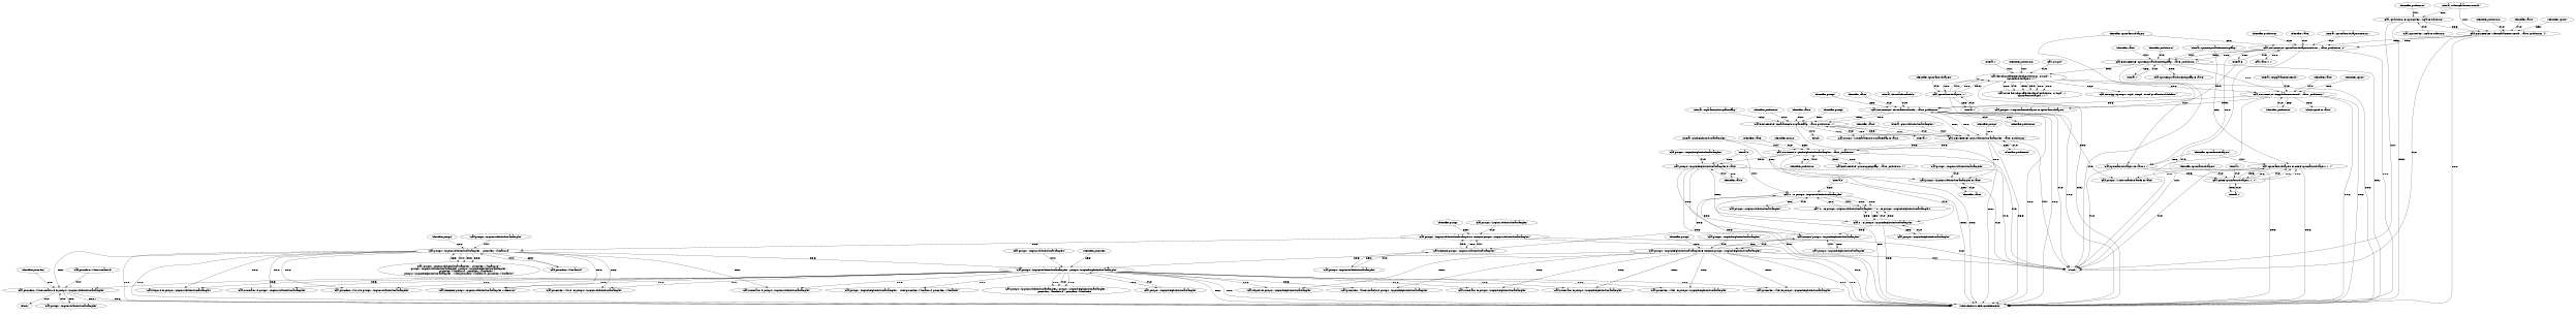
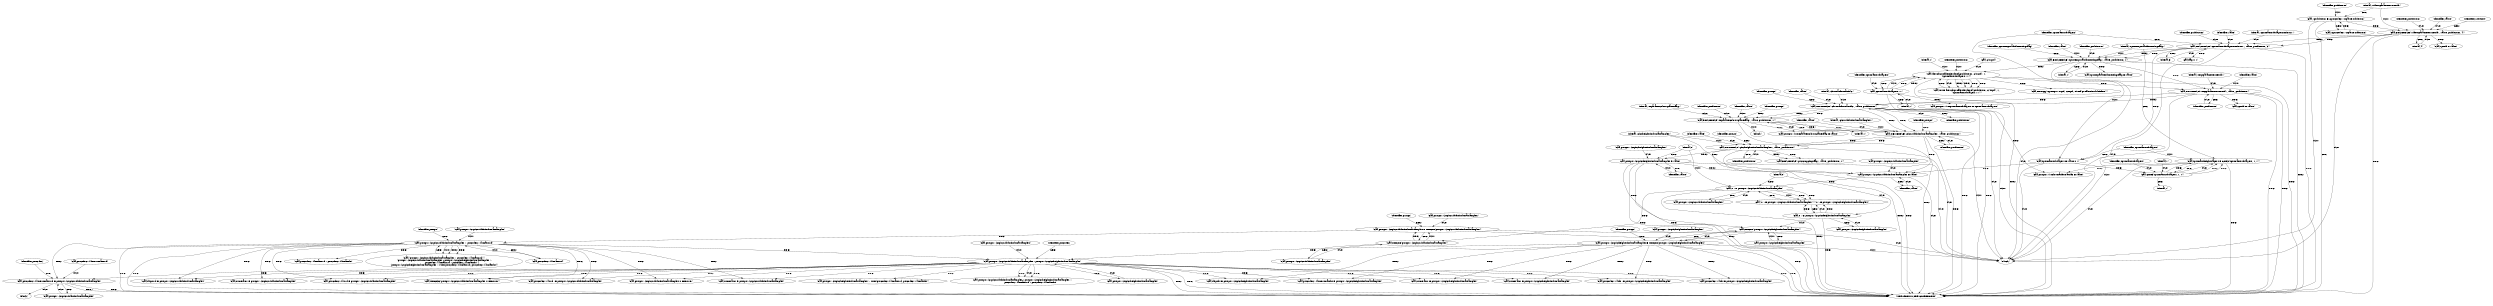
  digraph {
    n1 [label="(Call,ps_codec->i4_new_max_wd = ps_sps->i2_pic_width_in_luma_samples)"]
    n2 [label="(MethodReturn,IHEVCD_ERROR_T)"]
    n3 [label="(Block,)"]
    n4 [label="(Call,ps_sps->i2_pic_width_in_luma_samples)"]
    n5 [label="(Call,ps_sps->i2_pic_width_in_luma_samples * ps_sps->i2_pic_height_in_luma_samples)"]
    n6 [label="(Call,numerator = ps_sps->i2_pic_width_in_luma_samples)"]
    n7 [label="(Call,ps_codec->i4_wd = ps_sps->i2_pic_width_in_luma_samples)"]
+   n8 [label="(Call,ps_sps->i2_pic_width_in_luma_samples + PAD_WD)"]
    n9 [label="(Call,ALIGN32(ps_sps->i2_pic_width_in_luma_samples + PAD_WD))"]
    n10 [label="(Call,ps_codec->i4_wd != ps_sps->i2_pic_width_in_luma_samples)"]
    n11 [label="(Call,disp_ht = ps_sps->i2_pic_height_in_luma_samples)"]
    n12 [label="(Call,disp_wd = ps_sps->i2_pic_width_in_luma_samples)"]
    n13 [label="(Call,ps_codec->i4_new_max_ht = ps_sps->i2_pic_height_in_luma_samples)"]
    n14 [label="(Call,ps_sps->i2_pic_height_in_luma_samples > MAX(ps_codec->i4_max_wd, ps_codec->i4_max_ht))"]
    n15 [label="(Call,ps_sps->i2_pic_width_in_luma_samples * ps_sps->i2_pic_height_in_luma_samples >\n                       ps_codec->i4_max_wd * ps_codec->i4_max_ht)"]
    n16 [label="(Call,numerator = ps_sps->i2_pic_height_in_luma_samples)"]
    n17 [label="(Call,ps_sps->i2_pic_height_in_luma_samples)"]
    n18 [label="(Call,ps_codec->i4_ht != ps_sps->i2_pic_height_in_luma_samples)"]
    n19 [label="(Call,ps_codec->i4_ht = ps_sps->i2_pic_height_in_luma_samples)"]
    n20 [label="(Call,numerator = ps_sps->i2_pic_height_in_luma_samples)"]
    n21 [label="(Call,numerator = ps_sps->i2_pic_width_in_luma_samples)"]
    n22 [label="(Call,ps_sps->i2_pic_width_in_luma_samples > ps_codec->i4_max_wd)"]
+   n23 [label="(Call,ps_codec->i4_max_wd * ps_codec->i4_max_ht)"]
    n24 [label="(Call,(ps_sps->i2_pic_width_in_luma_samples > ps_codec->i4_max_wd) ||\n (ps_sps->i2_pic_width_in_luma_samples * ps_sps->i2_pic_height_in_luma_samples >\n                       ps_codec->i4_max_wd * ps_codec->i4_max_ht) ||\n (ps_sps->i2_pic_height_in_luma_samples > MAX(ps_codec->i4_max_wd, ps_codec->i4_max_ht)))"]
    n25 [label="(Call,ps_codec->i4_max_wd)"]
    n26 [label="(Call,ps_sps->i2_pic_width_in_luma_samples = ALIGN8(ps_sps->i2_pic_width_in_luma_samples))"]
    n27 [label="(Call,ALIGN8(ps_sps->i2_pic_width_in_luma_samples))"]
    n28 [label="(Block,)"]
    n29 [label="(Call,ps_sps->i2_pic_width_in_luma_samples)"]
    n30 [label="(Call,0 >= ps_sps->i2_pic_width_in_luma_samples)"]
    n31 [label="(Call,(0 >= ps_sps->i2_pic_width_in_luma_samples) || (0 >= ps_sps->i2_pic_height_in_luma_samples))"]
    n32 [label="(Call,ps_sps->i2_pic_width_in_luma_samples)"]
    n33 [label="(Call,0 >= ps_sps->i2_pic_height_in_luma_samples)"]
    n34 [label="(Call,ps_sps->i2_pic_width_in_luma_samples = value)"]
    n35 [label="(Identifier,value)"]
    n36 [label="(Call,UEV_PARSE(\"pic_width_in_luma_samples\", value, ps_bitstrm))"]
    n37 [label="(Call,UEV_PARSE(\"pic_height_in_luma_samples\", value, ps_bitstrm))"]
    n38 [label="(Identifier,ps_bitstrm)"]
    n39 [label="(Call,ps_sps->i2_pic_height_in_luma_samples = value)"]
    n40 [label="(Call,BITS_PARSE(\"pic_cropping_flag\", value, ps_bitstrm, 1))"]
    n41 [label="(Identifier,ps_bitstrm)"]
    n42 [label="(Call,BITS_PARSE(\"separate_colour_plane_flag\", value, ps_bitstrm, 1))"]
    n43 [label="(Block,)"]
    n44 [label="(Call,ps_sps->i1_separate_colour_plane_flag = value)"]
    n45 [label="(Literal,1)"]
    n46 [label="(Call,UEV_PARSE(\"chroma_format_idc\", value, ps_bitstrm))"]
    n47 [label="(Identifier,ps_bitstrm)"]
    n48 [label="(Call,ps_sps->i1_chroma_format_idc = value)"]
    n49 [label="(Call,UEV_PARSE(\"seq_parameter_set_id\", value, ps_bitstrm))"]
    n50 [label="(Identifier,ps_bitstrm)"]
-   n51 [label="(Block,sps_id = value)"]
+   n51 [label="(Call,sps_id = value)"]
    n52 [label="(Call,BITS_PARSE(\"sps_temporal_id_nesting_flag\", value, ps_bitstrm, 1))"]
    n53 [label="(Call,ihevcd_profile_tier_level(ps_bitstrm, &(s_ptl), 1,\n (sps_max_sub_layers - 1)))"]
    n54 [label="(Literal,1)"]
-   n55 [label="(Call,sps_temporal_id_nesting_flag = value)"]
+   n55 [label="(Call,sps_separate_id_nesting_flag = value)"]
    n56 [label="(Call,sps_max_sub_layers - 1)"]
    n57 [label="(Call,ret = ihevcd_profile_tier_level(ps_bitstrm, &(s_ptl), 1,\n (sps_max_sub_layers - 1)))"]
    n58 [label="(Call,memcpy(&ps_sps->s_ptl, &s_ptl, sizeof(profile_tier_lvl_info_t)))"]
    n59 [label="(Call,BITS_PARSE(\"sps_max_sub_layers_minus1\", value, ps_bitstrm, 3))"]
    n60 [label="(Call,sps_max_sub_layers = value + 1)"]
-   n61 [label="(Call,value + 1)"]
+   n61 [label="(Call,flag + 1)"]
    n62 [label="(Literal,3)"]
    n63 [label="(Call,CLIP3(sps_max_sub_layers, 1, 7))"]
    n64 [label="(Call,BITS_PARSE(\"video_parameter_set_id\", value, ps_bitstrm, 4))"]
+   n65 [label="(Literal,4)"]
+   n66 [label="(Call,vps_id = value)"]
    n67 [label="(Call,*ps_bitstrm = &ps_codec->s_parse.s_bitstrm)"]
    n68 [label="(Call,&ps_codec->s_parse.s_bitstrm)"]
    n69 [label="(Literal,1)"]
    n70 [label="(Call,ps_sps->i1_sps_max_sub_layers = sps_max_sub_layers)"]
-   n71 [label="(Call,sps_max_sub_layers = CLIP3(sps_max_sub_layers, 1, 7))"]
+   n71 [label="(Call,sps_max_height_layers = CLIP3(sps_max_sub_layers, 1, 7))"]
    n72 [label="(Literal,7)"]
    n73 [label="(Call,ps_sps->i2_pic_height_in_luma_samples = ALIGN8(ps_sps->i2_pic_height_in_luma_samples))"]
    n74 [label="(Call,ALIGN8(ps_sps->i2_pic_height_in_luma_samples))"]
    n75 [label="(Call,ps_sps->i2_pic_height_in_luma_samples)"]
    n76 [label="(Call,ps_sps->i2_pic_height_in_luma_samples)"]
    n77 [label="(Identifier,value)"]
    n78 [label="(Identifier,ps_sps)"]
    n79 [label="(Call,ps_sps->i2_pic_height_in_luma_samples)"]
    n80 [label="(Literal,0)"]
    n81 [label="(Identifier,ps_bitstrm)"]
    n82 [label="(Literal,\"sps_max_sub_layers_minus1\")"]
    n83 [label="(Identifier,ps_codec)"]
    n84 [label="(Call,ps_sps->i2_pic_width_in_luma_samples)"]
    n85 [label="(Identifier,ps_sps)"]
    n86 [label="(Identifier,value)"]
    n87 [label="(Identifier,ps_bitstrm)"]
    n88 [label="(Identifier,sps_max_sub_layers)"]
    n89 [label="(Literal,\"seq_parameter_set_id\")"]
    n90 [label="(Identifier,value)"]
    n91 [label="(Identifier,sps_max_sub_layers)"]
    n92 [label="(Literal,1)"]
    n93 [label="(Identifier,value)"]
-   n94 [label="(Identifier,sps_id)"]
    n95 [label="(Identifier,ps_sps)"]
    n96 [label="(Identifier,value)"]
    n97 [label="(Identifier,ps_bitstrm)"]
    n98 [label="(Identifier,ps_sps)"]
+   n99 [label="(Identifier,sps_temporal_id_nesting_flag)"]
    n100 [label="(Literal,0)"]
    n101 [label="(Literal,\"separate_colour_plane_flag\")"]
    n102 [label="(Identifier,sps_max_sub_layers)"]
    n103 [label="(Literal,\"video_parameter_set_id\")"]
    n104 [label="(Call,ps_sps->i2_pic_height_in_luma_samples)"]
    n105 [label="(Literal,\"pic_height_in_luma_samples\")"]
    n106 [label="(Identifier,sps_max_sub_layers)"]
    n107 [label="(Identifier,ps_sps)"]
    n108 [label="(Identifier,value)"]
    n109 [label="(Literal,1)"]
    n110 [label="(Call,ps_sps->i2_pic_width_in_luma_samples)"]
    n111 [label="(Identifier,ps_bitstrm)"]
    n112 [label="(Identifier,value)"]
    n113 [label="(Call,ps_sps->i2_pic_width_in_luma_samples)"]
    n114 [label="(Call,ps_sps->i2_pic_width_in_luma_samples)"]
    n115 [label="(Identifier,ps_sps)"]
    n116 [label="(Identifier,ps_bitstrm)"]
    n117 [label="(Identifier,ps_sps)"]
    n118 [label="(Literal,\"pic_width_in_luma_samples\")"]
-   n119 [label="(Identifier,vps_id)"]
+   n119 [label="(Identifier,width_id)"]
    n120 [label="(Identifier,ps_codec)"]
    n121 [label="(Call,ps_codec->i4_new_max_wd)"]
    n122 [label="(Call,&(s_ptl))"]
    n123 [label="(Identifier,ps_bitstrm)"]
    n124 [label="(Literal,\"sps_temporal_id_nesting_flag\")"]
    n125 [label="(Identifier,value)"]
    n126 [label="(Identifier,value)"]
    n127 [label="(Literal,\"chroma_format_idc\")"]
    n1 -> n2 [label="DDG: "]
    n1 -> n2 [label="DDG: "]
    n1 -> n3 [label="AST: "]
    n1 -> n4 [label="CFG: "]
    n4 -> n1 [label="AST: "]
    n5 -> n1 [label="DDG: "]
    n5 -> n2 [label="DDG: "]
    n5 -> n2 [label="DDG: "]
    n5 -> n6 [label="DDG: "]
    n5 -> n7 [label="DDG: "]
+   n5 -> n8 [label="DDG: "]
    n5 -> n9 [label="DDG: "]
    n5 -> n10 [label="DDG: "]
    n5 -> n11 [label="DDG: "]
    n5 -> n12 [label="DDG: "]
    n5 -> n13 [label="DDG: "]
    n5 -> n14 [label="DDG: "]
    n5 -> n15 [label="AST: "]
    n5 -> n15 [label="DDG: "]
    n5 -> n15 [label="DDG: "]
    n5 -> n16 [label="DDG: "]
    n5 -> n17 [label="CFG: "]
    n5 -> n18 [label="DDG: "]
    n5 -> n19 [label="DDG: "]
    n5 -> n20 [label="DDG: "]
    n5 -> n21 [label="DDG: "]
    n17 -> n5 [label="AST: "]
    n22 -> n1 [label="DDG: "]
    n22 -> n2 [label="DDG: "]
    n22 -> n2 [label="DDG: "]
    n22 -> n5 [label="DDG: "]
    n22 -> n6 [label="DDG: "]
    n22 -> n7 [label="DDG: "]
+   n22 -> n8 [label="DDG: "]
    n22 -> n9 [label="DDG: "]
    n22 -> n10 [label="DDG: "]
    n22 -> n12 [label="DDG: "]
    n22 -> n21 [label="DDG: "]
+   n22 -> n23 [label="DDG: "]
    n22 -> n24 [label="AST: "]
    n22 -> n24 [label="DDG: "]
    n22 -> n24 [label="DDG: "]
    n22 -> n25 [label="CFG: "]
    n24 -> n22 [label="CFG: "]
    n25 -> n22 [label="AST: "]
    n26 -> n2 [label="DDG: "]
    n26 -> n22 [label="DDG: "]
    n26 -> n27 [label="CFG: "]
    n26 -> n28 [label="AST: "]
    n27 -> n26 [label="AST: "]
    n27 -> n26 [label="DDG: "]
    n27 -> n29 [label="CFG: "]
    n29 -> n27 [label="AST: "]
-   n30 -> n2 [label="CFG: "]
+   n30 -> n2 [label="DDG: "]
    n30 -> n27 [label="DDG: "]
    n30 -> n31 [label="AST: "]
    n30 -> n31 [label="DDG: "]
    n30 -> n31 [label="DDG: "]
    n30 -> n32 [label="CFG: "]
    n31 -> n30 [label="CFG: "]
    n31 -> n33 [label="CFG: "]
    n32 -> n30 [label="AST: "]
    n33 -> n2 [label="DDG: "]
    n33 -> n31 [label="AST: "]
    n33 -> n31 [label="DDG: "]
    n33 -> n31 [label="DDG: "]
-   n33 -> n74 [label="DDG: "]
+   n33 -> n74 [label="AST: "]
    n33 -> n76 [label="CFG: "]
    n34 -> n28 [label="AST: "]
-   n74 -> n30 [label="DDG: "]
+   n34 -> n30 [label="DDG: "]
    n34 -> n35 [label="CFG: "]
    n35 -> n34 [label="AST: "]
    n36 -> n2 [label="DDG: "]
    n36 -> n28 [label="AST: "]
    n36 -> n34 [label="DDG: "]
    n36 -> n37 [label="DDG: "]
    n36 -> n37 [label="DDG: "]
    n36 -> n38 [label="CFG: "]
    n37 -> n2 [label="DDG: "]
    n37 -> n2 [label="DDG: "]
    n37 -> n28 [label="AST: "]
    n37 -> n39 [label="DDG: "]
    n37 -> n40 [label="DDG: "]
    n37 -> n40 [label="DDG: "]
    n37 -> n41 [label="CFG: "]
    n38 -> n36 [label="AST: "]
    n39 -> n2 [label="DDG: "]
    n39 -> n2 [label="DDG: "]
    n39 -> n28 [label="AST: "]
-   n39 -> n33 [label="DDG: "]
+   n39 -> n34 [label="DDG: "]
    n39 -> n74 [label="DDG: "]
    n39 -> n77 [label="CFG: "]
    n41 -> n37 [label="AST: "]
    n42 -> n2 [label="DDG: "]
    n42 -> n36 [label="DDG: "]
    n42 -> n36 [label="DDG: "]
    n42 -> n43 [label="AST: "]
    n42 -> n44 [label="DDG: "]
    n42 -> n45 [label="CFG: "]
    n45 -> n42 [label="AST: "]
    n46 -> n2 [label="DDG: "]
    n46 -> n2 [label="DDG: "]
    n46 -> n28 [label="AST: "]
    n46 -> n36 [label="DDG: "]
    n46 -> n36 [label="DDG: "]
    n46 -> n42 [label="DDG: "]
    n46 -> n42 [label="DDG: "]
    n46 -> n47 [label="CFG: "]
    n46 -> n48 [label="DDG: "]
    n47 -> n46 [label="AST: "]
    n49 -> n2 [label="DDG: "]
    n49 -> n2 [label="DDG: "]
    n49 -> n28 [label="AST: "]
    n49 -> n46 [label="DDG: "]
    n49 -> n46 [label="DDG: "]
    n49 -> n50 [label="CFG: "]
    n49 -> n51 [label="DDG: "]
    n50 -> n49 [label="AST: "]
    n52 -> n2 [label="DDG: "]
    n52 -> n28 [label="AST: "]
    n52 -> n49 [label="DDG: "]
    n52 -> n53 [label="DDG: "]
    n52 -> n54 [label="CFG: "]
    n52 -> n55 [label="DDG: "]
    n53 -> n2 [label="DDG: "]
    n53 -> n2 [label="DDG: "]
    n53 -> n49 [label="DDG: "]
    n53 -> n56 [label="CFG: "]
    n53 -> n57 [label="AST: "]
    n53 -> n57 [label="DDG: "]
    n53 -> n57 [label="DDG: "]
    n53 -> n57 [label="DDG: "]
    n53 -> n57 [label="DDG: "]
    n53 -> n58 [label="DDG: "]
    n54 -> n52 [label="AST: "]
-   n56 -> n2 [label="DDG: "]
+   n56 -> n2 [label="AST: "]
    n56 -> n53 [label="AST: "]
    n56 -> n53 [label="DDG: "]
    n56 -> n53 [label="DDG: "]
    n56 -> n69 [label="CFG: "]
-   n62 -> n70 [label="DDG: "]
+   n56 -> n70 [label="DDG: "]
    n57 -> n53 [label="CFG: "]
    n59 -> n2 [label="DDG: "]
    n59 -> n28 [label="AST: "]
    n59 -> n52 [label="DDG: "]
    n59 -> n52 [label="DDG: "]
    n59 -> n60 [label="DDG: "]
    n59 -> n61 [label="DDG: "]
    n59 -> n62 [label="CFG: "]
-   n60 -> n2 [label="DDG: "]
+   n60 -> n34 [label="DDG: "]
    n60 -> n28 [label="AST: "]
    n60 -> n63 [label="DDG: "]
    n62 -> n59 [label="AST: "]
    n63 -> n71 [label="AST: "]
    n63 -> n71 [label="DDG: "]
    n63 -> n71 [label="DDG: "]
    n63 -> n71 [label="DDG: "]
-   n63 -> n72 [label="DDG: "]
+   n63 -> n72 [label="CFG: "]
    n64 -> n2 [label="DDG: "]
    n64 -> n28 [label="AST: "]
    n64 -> n59 [label="DDG: "]
    n64 -> n59 [label="DDG: "]
-   n67 -> n2 [label="DDG: "]
+   n64 -> n65 [label="CFG: "]
+   n64 -> n66 [label="DDG: "]
+   n65 -> n64 [label="AST: "]
+   n67 -> n2 [label="CFG: "]
    n67 -> n28 [label="AST: "]
    n67 -> n64 [label="DDG: "]
-   n68 -> n67 [label="AST: "]
+   n67 -> n68 [label="CFG: "]
+   n68 -> n67 [label="DDG: "]
    n69 -> n56 [label="AST: "]
    n71 -> n2 [label="DDG: "]
    n71 -> n28 [label="AST: "]
    n71 -> n48 [label="DDG: "]
    n71 -> n63 [label="CFG: "]
-   n72 -> n63 [label="AST: "]
    n73 -> n2 [label="DDG: "]
    n73 -> n2 [label="DDG: "]
    n73 -> n5 [label="DDG: "]
    n73 -> n11 [label="DDG: "]
    n73 -> n13 [label="DDG: "]
    n73 -> n16 [label="DDG: "]
    n73 -> n18 [label="DDG: "]
    n73 -> n19 [label="DDG: "]
    n73 -> n20 [label="DDG: "]
    n73 -> n28 [label="AST: "]
    n73 -> n74 [label="CFG: "]
    n74 -> n73 [label="AST: "]
    n74 -> n73 [label="DDG: "]
    n74 -> n75 [label="CFG: "]
    n75 -> n74 [label="AST: "]
    n76 -> n33 [label="AST: "]
    n77 -> n39 [label="AST: "]
    n78 -> n36 [label="CFG: "]
    n79 -> n39 [label="AST: "]
    n80 -> n30 [label="AST: "]
    n80 -> n39 [label="CFG: "]
    n81 -> n64 [label="AST: "]
    n82 -> n59 [label="AST: "]
    n83 -> n1 [label="CFG: "]
    n84 -> n26 [label="AST: "]
    n85 -> n46 [label="CFG: "]
    n86 -> n36 [label="AST: "]
    n87 -> n67 [label="AST: "]
    n88 -> n60 [label="CFG: "]
    n88 -> n71 [label="AST: "]
    n89 -> n49 [label="AST: "]
    n90 -> n49 [label="AST: "]
    n91 -> n63 [label="AST: "]
    n92 -> n53 [label="AST: "]
    n93 -> n46 [label="AST: "]
-   n94 -> n49 [label="CFG: "]
    n95 -> n42 [label="CFG: "]
    n96 -> n52 [label="AST: "]
    n97 -> n52 [label="AST: "]
    n98 -> n73 [label="CFG: "]
+   n99 -> n52 [label="CFG: "]
    n100 -> n30 [label="CFG: "]
    n100 -> n33 [label="AST: "]
    n101 -> n42 [label="AST: "]
    n102 -> n56 [label="AST: "]
    n103 -> n64 [label="AST: "]
    n103 -> n67 [label="CFG: "]
    n104 -> n73 [label="AST: "]
    n105 -> n34 [label="CFG: "]
    n105 -> n37 [label="AST: "]
    n106 -> n59 [label="CFG: "]
    n106 -> n60 [label="AST: "]
    n107 -> n37 [label="CFG: "]
    n108 -> n37 [label="AST: "]
    n109 -> n63 [label="AST: "]
    n110 -> n22 [label="AST: "]
    n111 -> n42 [label="AST: "]
    n112 -> n64 [label="AST: "]
    n113 -> n5 [label="AST: "]
    n114 -> n34 [label="AST: "]
    n115 -> n26 [label="CFG: "]
    n116 -> n53 [label="AST: "]
    n117 -> n22 [label="CFG: "]
    n118 -> n36 [label="AST: "]
    n119 -> n64 [label="CFG: "]
    n120 -> n5 [label="CFG: "]
    n121 -> n1 [label="AST: "]
    n122 -> n53 [label="AST: "]
    n123 -> n59 [label="AST: "]
    n124 -> n52 [label="AST: "]
    n124 -> n71 [label="CFG: "]
    n125 -> n42 [label="AST: "]
    n126 -> n59 [label="AST: "]
    n127 -> n46 [label="AST: "]
  }
